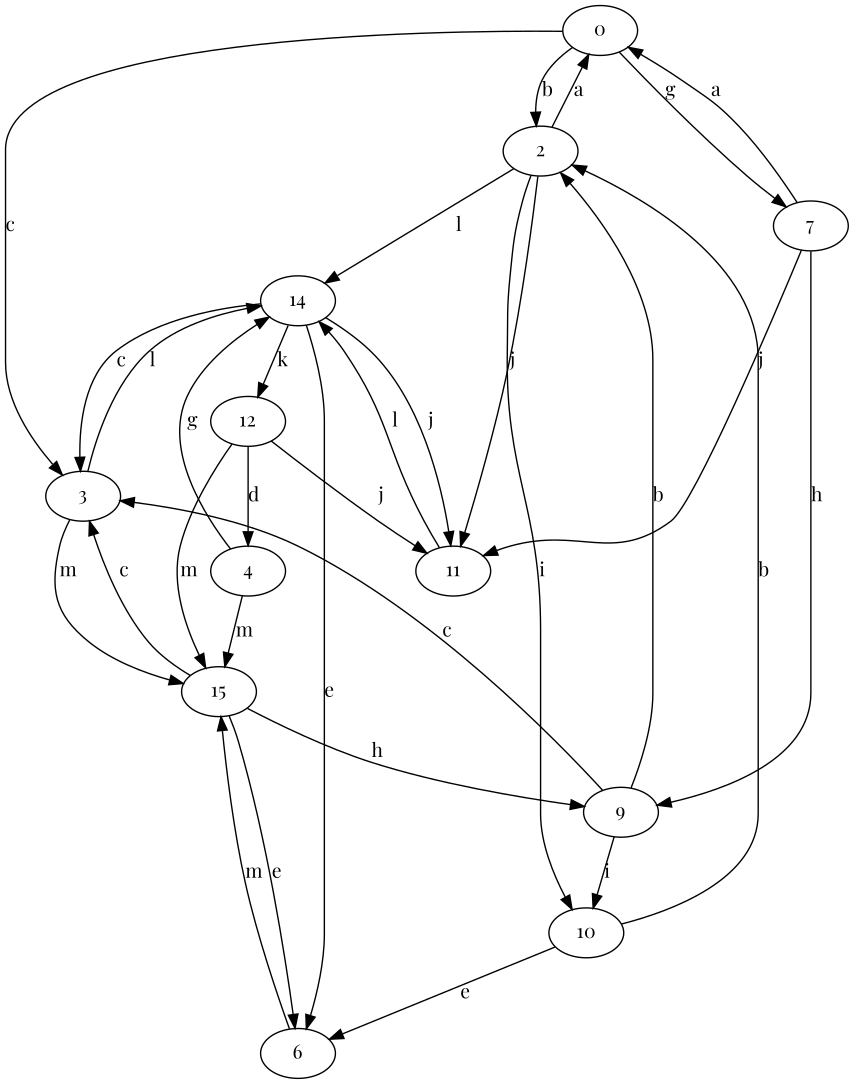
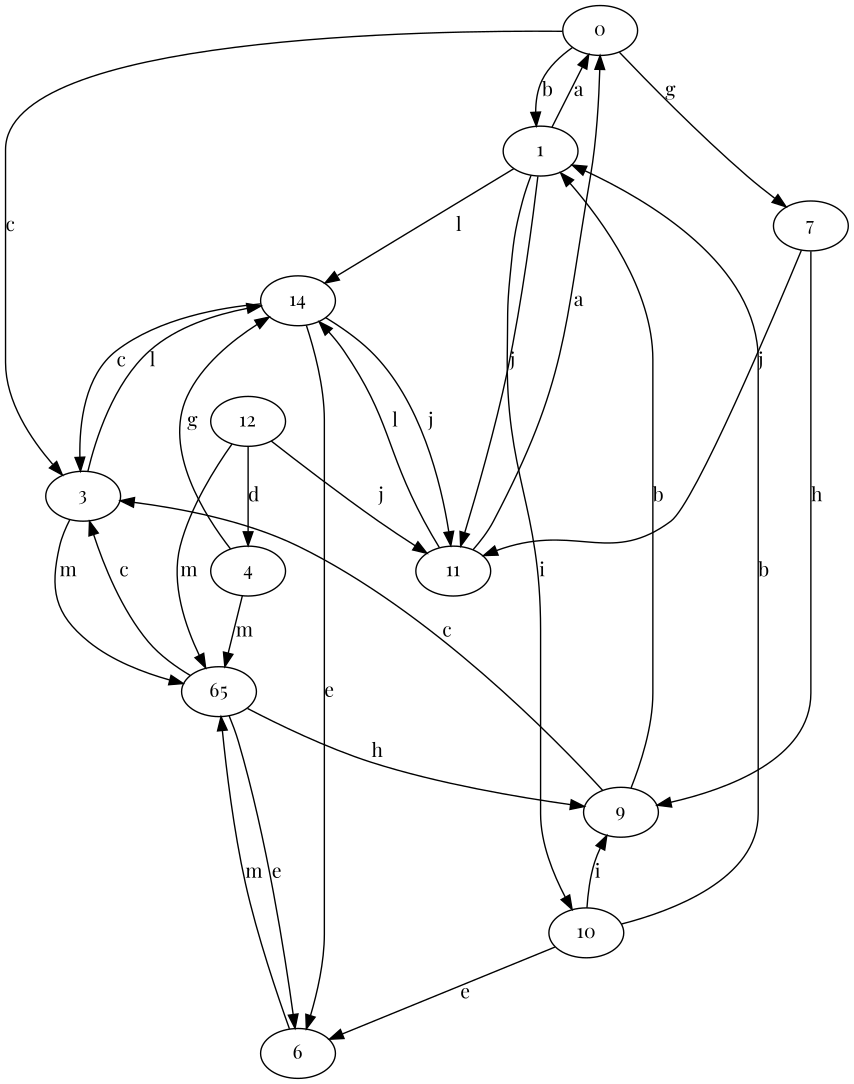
  strict digraph {
    fontname="Playfair Display"
    node [fontname="Playfair Display"]
    edge [fontname="Playfair Display"]
    0
-   2
+   2 [label=1]
    3
    7
    10
    11
    14
-   15
+   15 [label=65]
    9
    6
    12
    4
    0 -> 2 [label=b]
    0 -> 3 [label=c]
    0 -> 7 [label=g]
    2 -> 0 [label=a]
    2 -> 10 [label=i]
    2 -> 11 [label=j]
    2 -> 14 [label=l]
    3 -> 14 [label=l]
    3 -> 15 [label=m]
-   7 -> 0 [label=a]
+   11 -> 0 [label=a]
    7 -> 11 [label=j]
    7 -> 9 [label=h]
    10 -> 2 [label=b]
    10 -> 6 [label=e]
    11 -> 14 [label=l]
    14 -> 3 [label=c]
    14 -> 11 [label=j]
    14 -> 6 [label=e]
-   14 -> 12 [label=k]
    15 -> 3 [label=c]
    15 -> 9 [label=h]
    15 -> 6 [label=e]
    9 -> 2 [label=b]
    9 -> 3 [label=c]
-   9 -> 10 [label=i]
+   10 -> 9 [label=i]
    6 -> 15 [label=m]
    12 -> 11 [label=j]
    12 -> 15 [label=m]
    12 -> 4 [label=d]
    4 -> 14 [label=g]
    4 -> 15 [label=m]
  }
